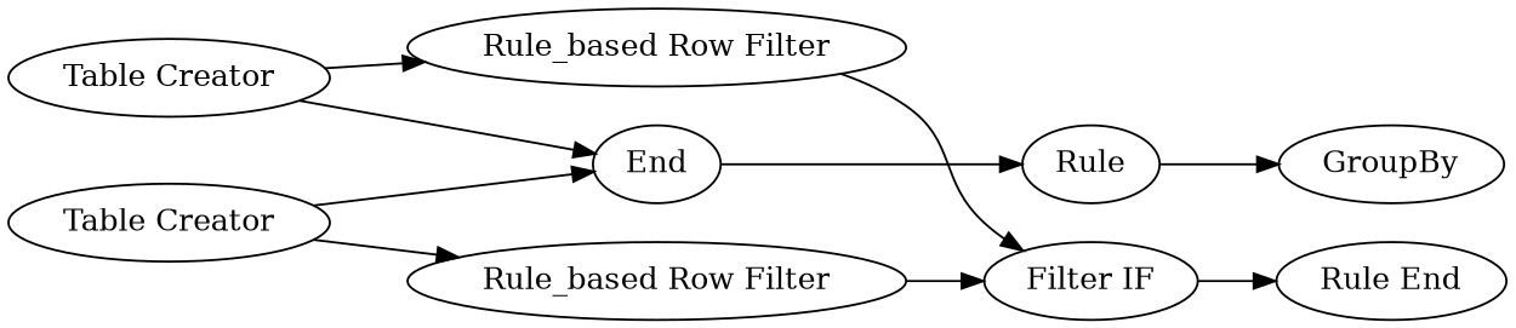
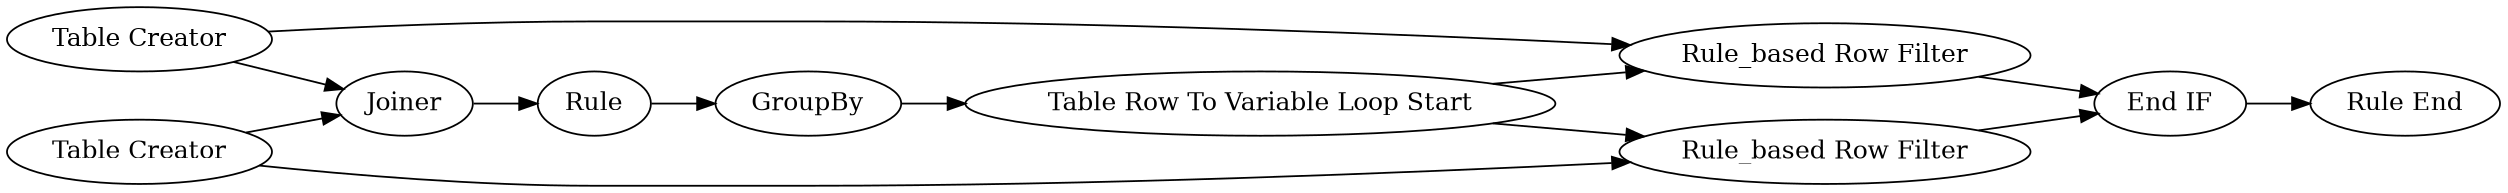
  digraph {
    rankdir=LR
    n1 [label="Table Creator"]
-   n2 [label=End]
+   n2 [label=Joiner]
    n3 [label="Rule_based Row Filter"]
    n4 [label=Rule]
-   n5 [label="Filter IF"]
+   n5 [label="End IF"]
    n6 [label="Table Creator"]
    n7 [label="Rule_based Row Filter"]
    n8 [label=GroupBy]
+   n9 [label="Table Row To Variable Loop Start"]
    n10 [label="Rule End"]
    n1 -> n2
    n1 -> n3
    n2 -> n4
    n3 -> n5
    n4 -> n8
    n5 -> n10
    n6 -> n2
    n6 -> n7
    n7 -> n5
+   n8 -> n9
+   n9 -> n3
+   n9 -> n7
  }
